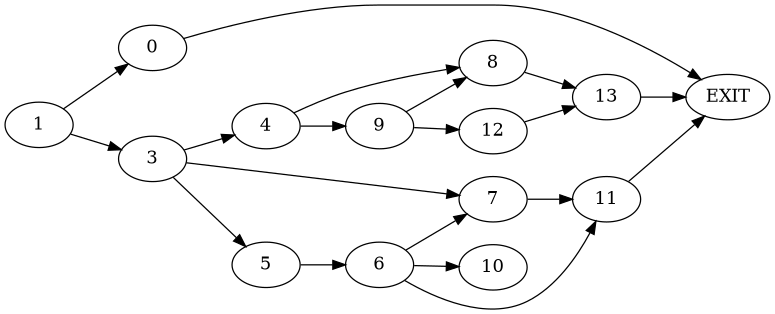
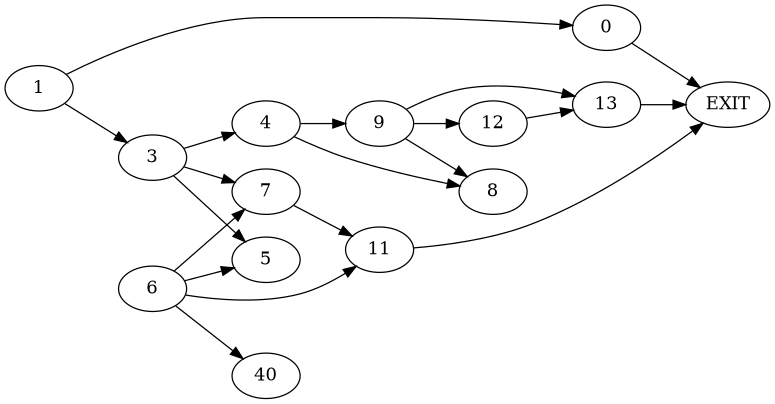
  digraph {
    rankdir=LR
    n1 [label=0]
    1
    3
    n4 [label=EXIT]
    4
    5
    7
    8
    9
    6
    13
    12
-   10
+   10 [label=40]
    11
    n1 -> n4
    1 -> n1
    1 -> 3
    3 -> 4
    3 -> 5
    3 -> 7
    4 -> 8
    4 -> 9
-   5 -> 6
+   6 -> 5
    7 -> 11
-   8 -> 13
+   9 -> 13
    9 -> 8
    9 -> 12
    6 -> 7
    6 -> 10
    6 -> 11
    13 -> n4
    12 -> 13
    11 -> n4
  }
